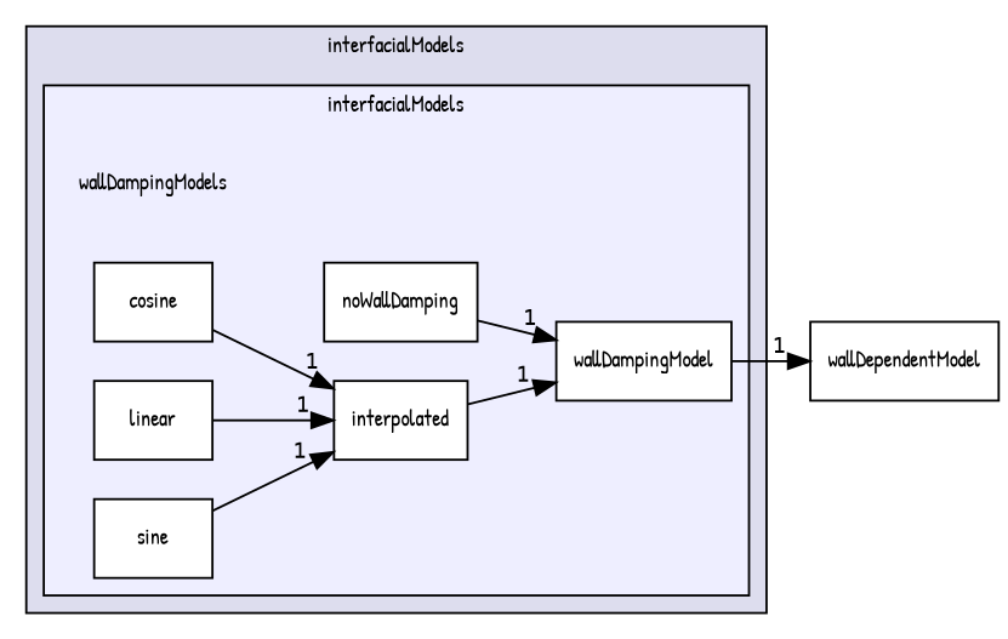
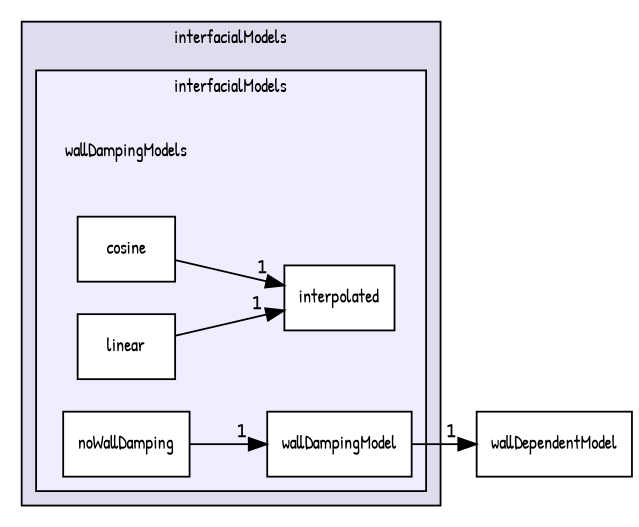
  digraph {
    compound=true
    rankdir=LR
    fontname="Patrick Hand"
    node [fontname="Patrick Hand" fontsize=10 shape=box color=black fillcolor=white style=filled]
    edge [headlabel=1 labeldistance=1.5 labelfontname=Helvetica labelfontsize=10 fontname="Patrick Hand"]
    n1 [label=wallDampingModels shape=plaintext color="" fillcolor="" style=""]
    n2 [label=cosine]
    n3 [label=interpolated]
    n4 [label=linear]
    n5 [label=noWallDamping]
-   n6 [label=sine]
    n7 [label=wallDampingModel]
    n8 [label=wallDependentModel color="" fillcolor="" style=""]
    subgraph cluster_1 {
      bgcolor="#ddddee"
      fontsize=10
      label=interfacialModels
      pencolor=black
      subgraph cluster_2 {
        bgcolor="#eeeeff"
        fontsize=10
        pencolor=black
        n1
        n2
        n3
        n4
        n5
-       n6
        n7
      }
    }
    n2 -> n3
-   n3 -> n7
    n4 -> n3
    n5 -> n7
-   n6 -> n3
    n7 -> n8
  }
